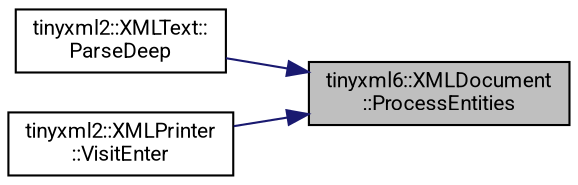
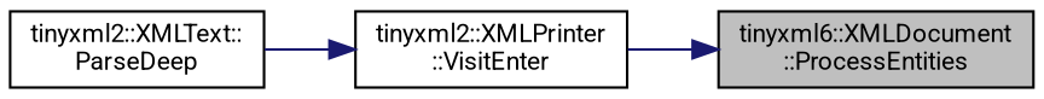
  digraph {
    fontname=Roboto
    rankdir=RL
    node [color=black fillcolor=white fontname=Roboto fontsize=10 shape=record style=filled]
    edge [color=midnightblue dir=back fontname=Roboto fontsize=10 labelfontname=Helvetica labelfontsize=10 style=solid]
    n1 [fillcolor=grey75 fontcolor=black height=0.2 label="tinyxml6::XMLDocument\l::ProcessEntities" width=0.4]
    n2 [height=0.2 label="tinyxml2::XMLText::\lParseDeep" width=0.4]
    n3 [height=0.2 label="tinyxml2::XMLPrinter\l::VisitEnter" width=0.4]
-   n1 -> n2
+   n3 -> n2
    n1 -> n3
  }
